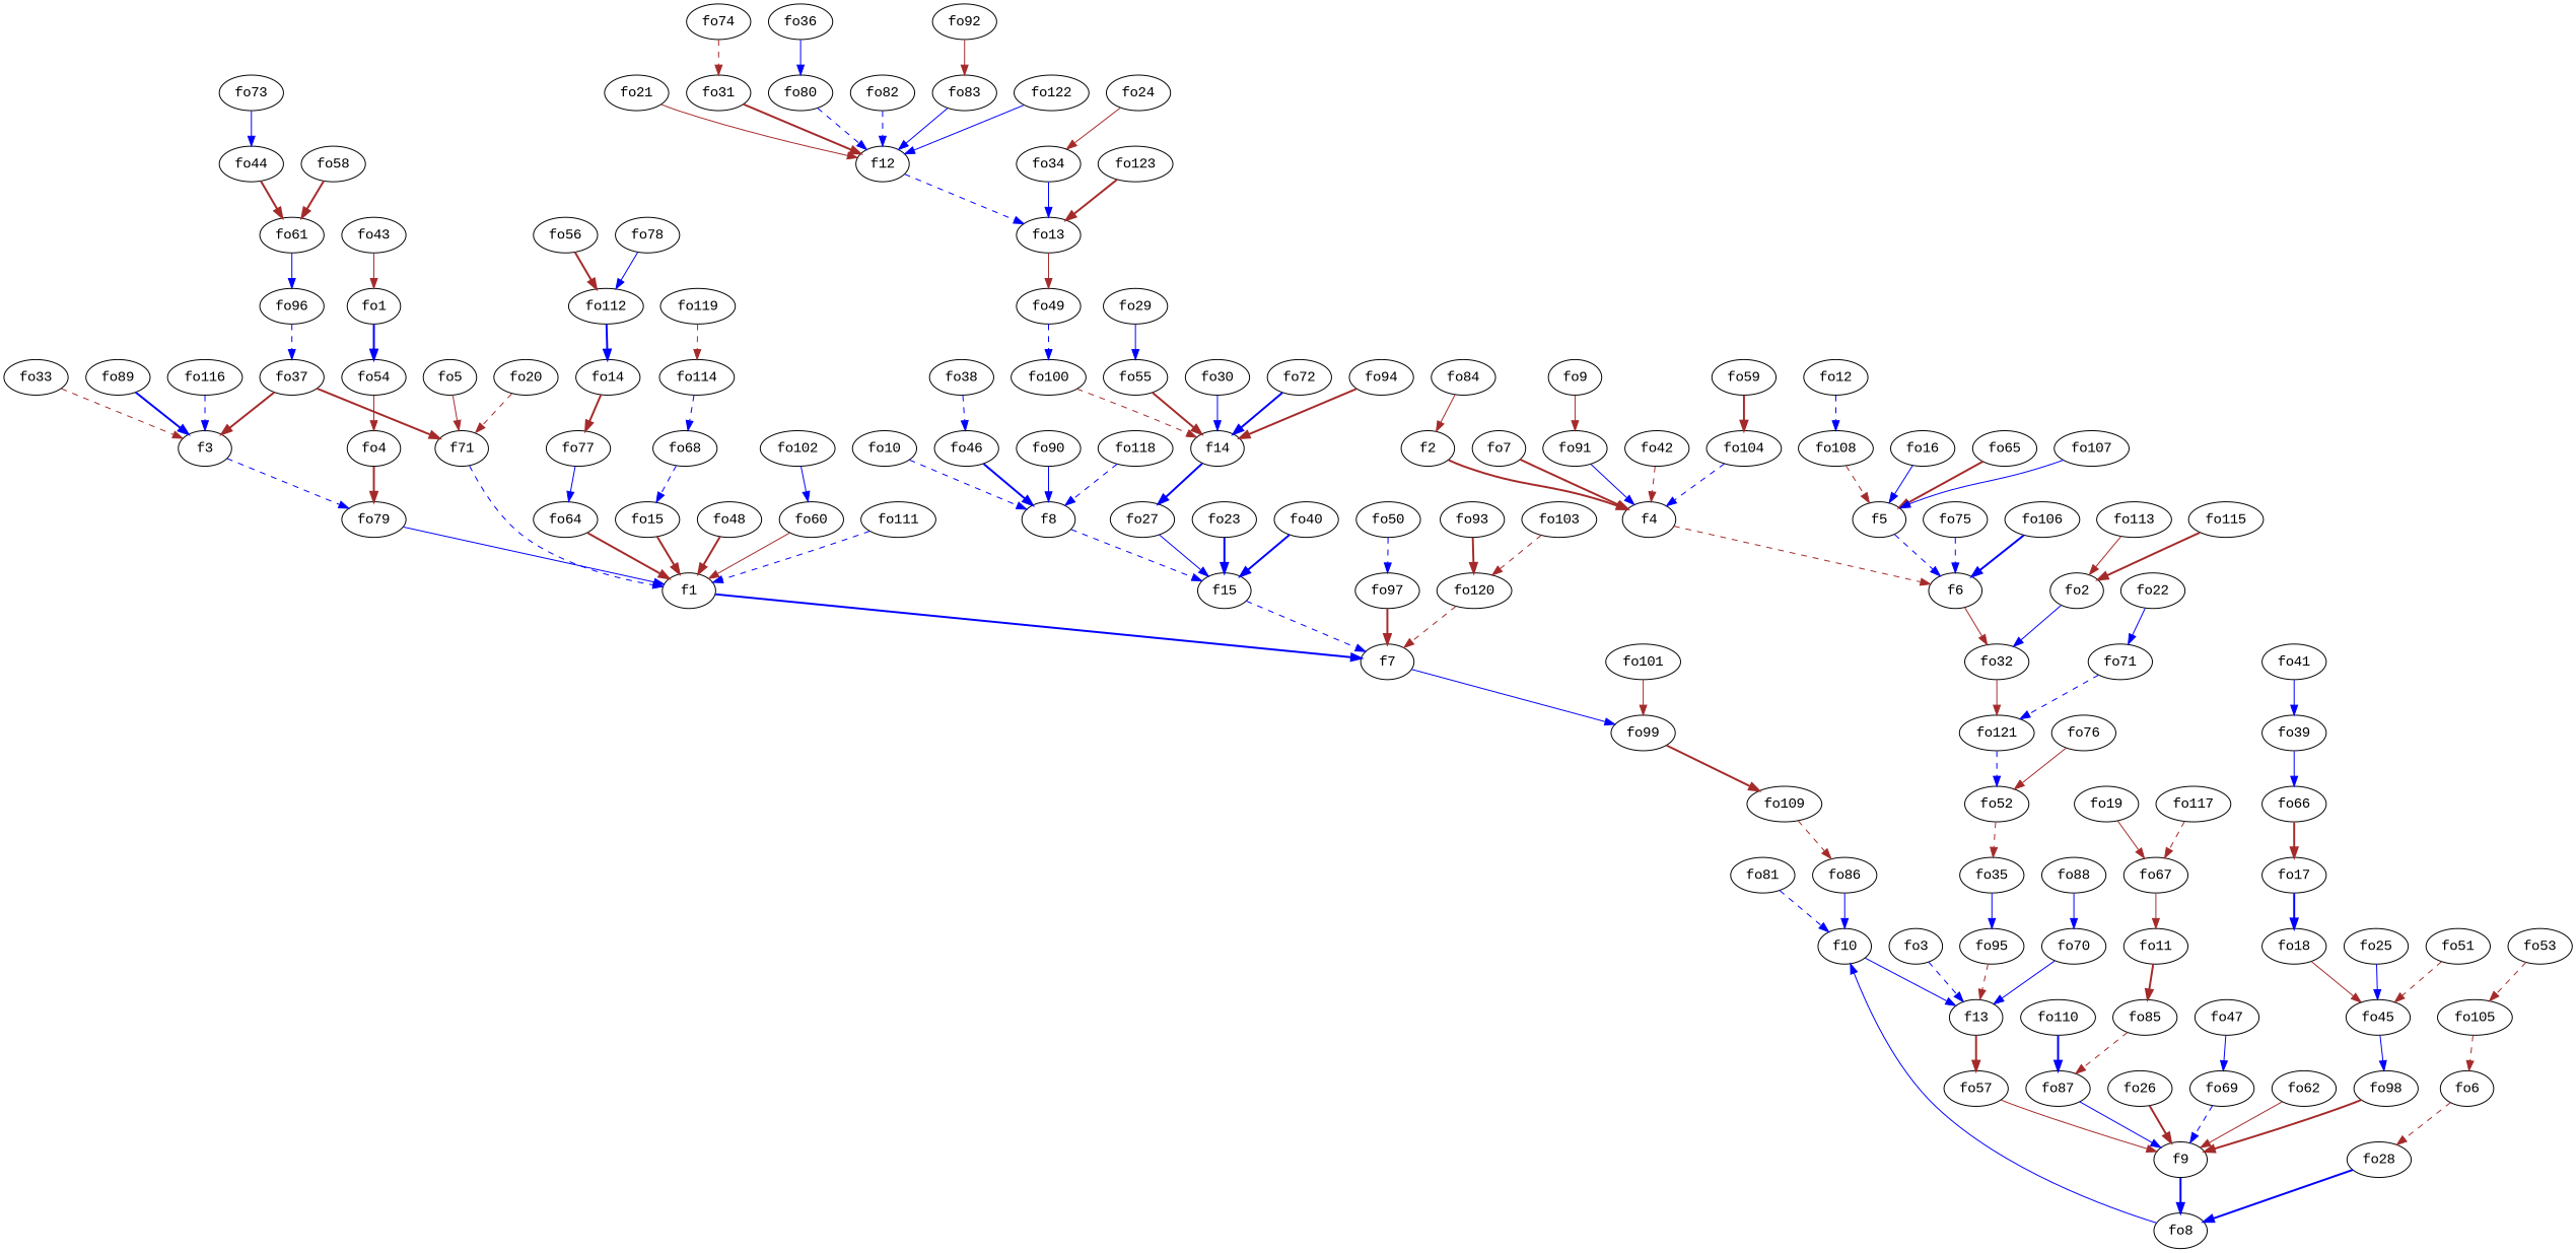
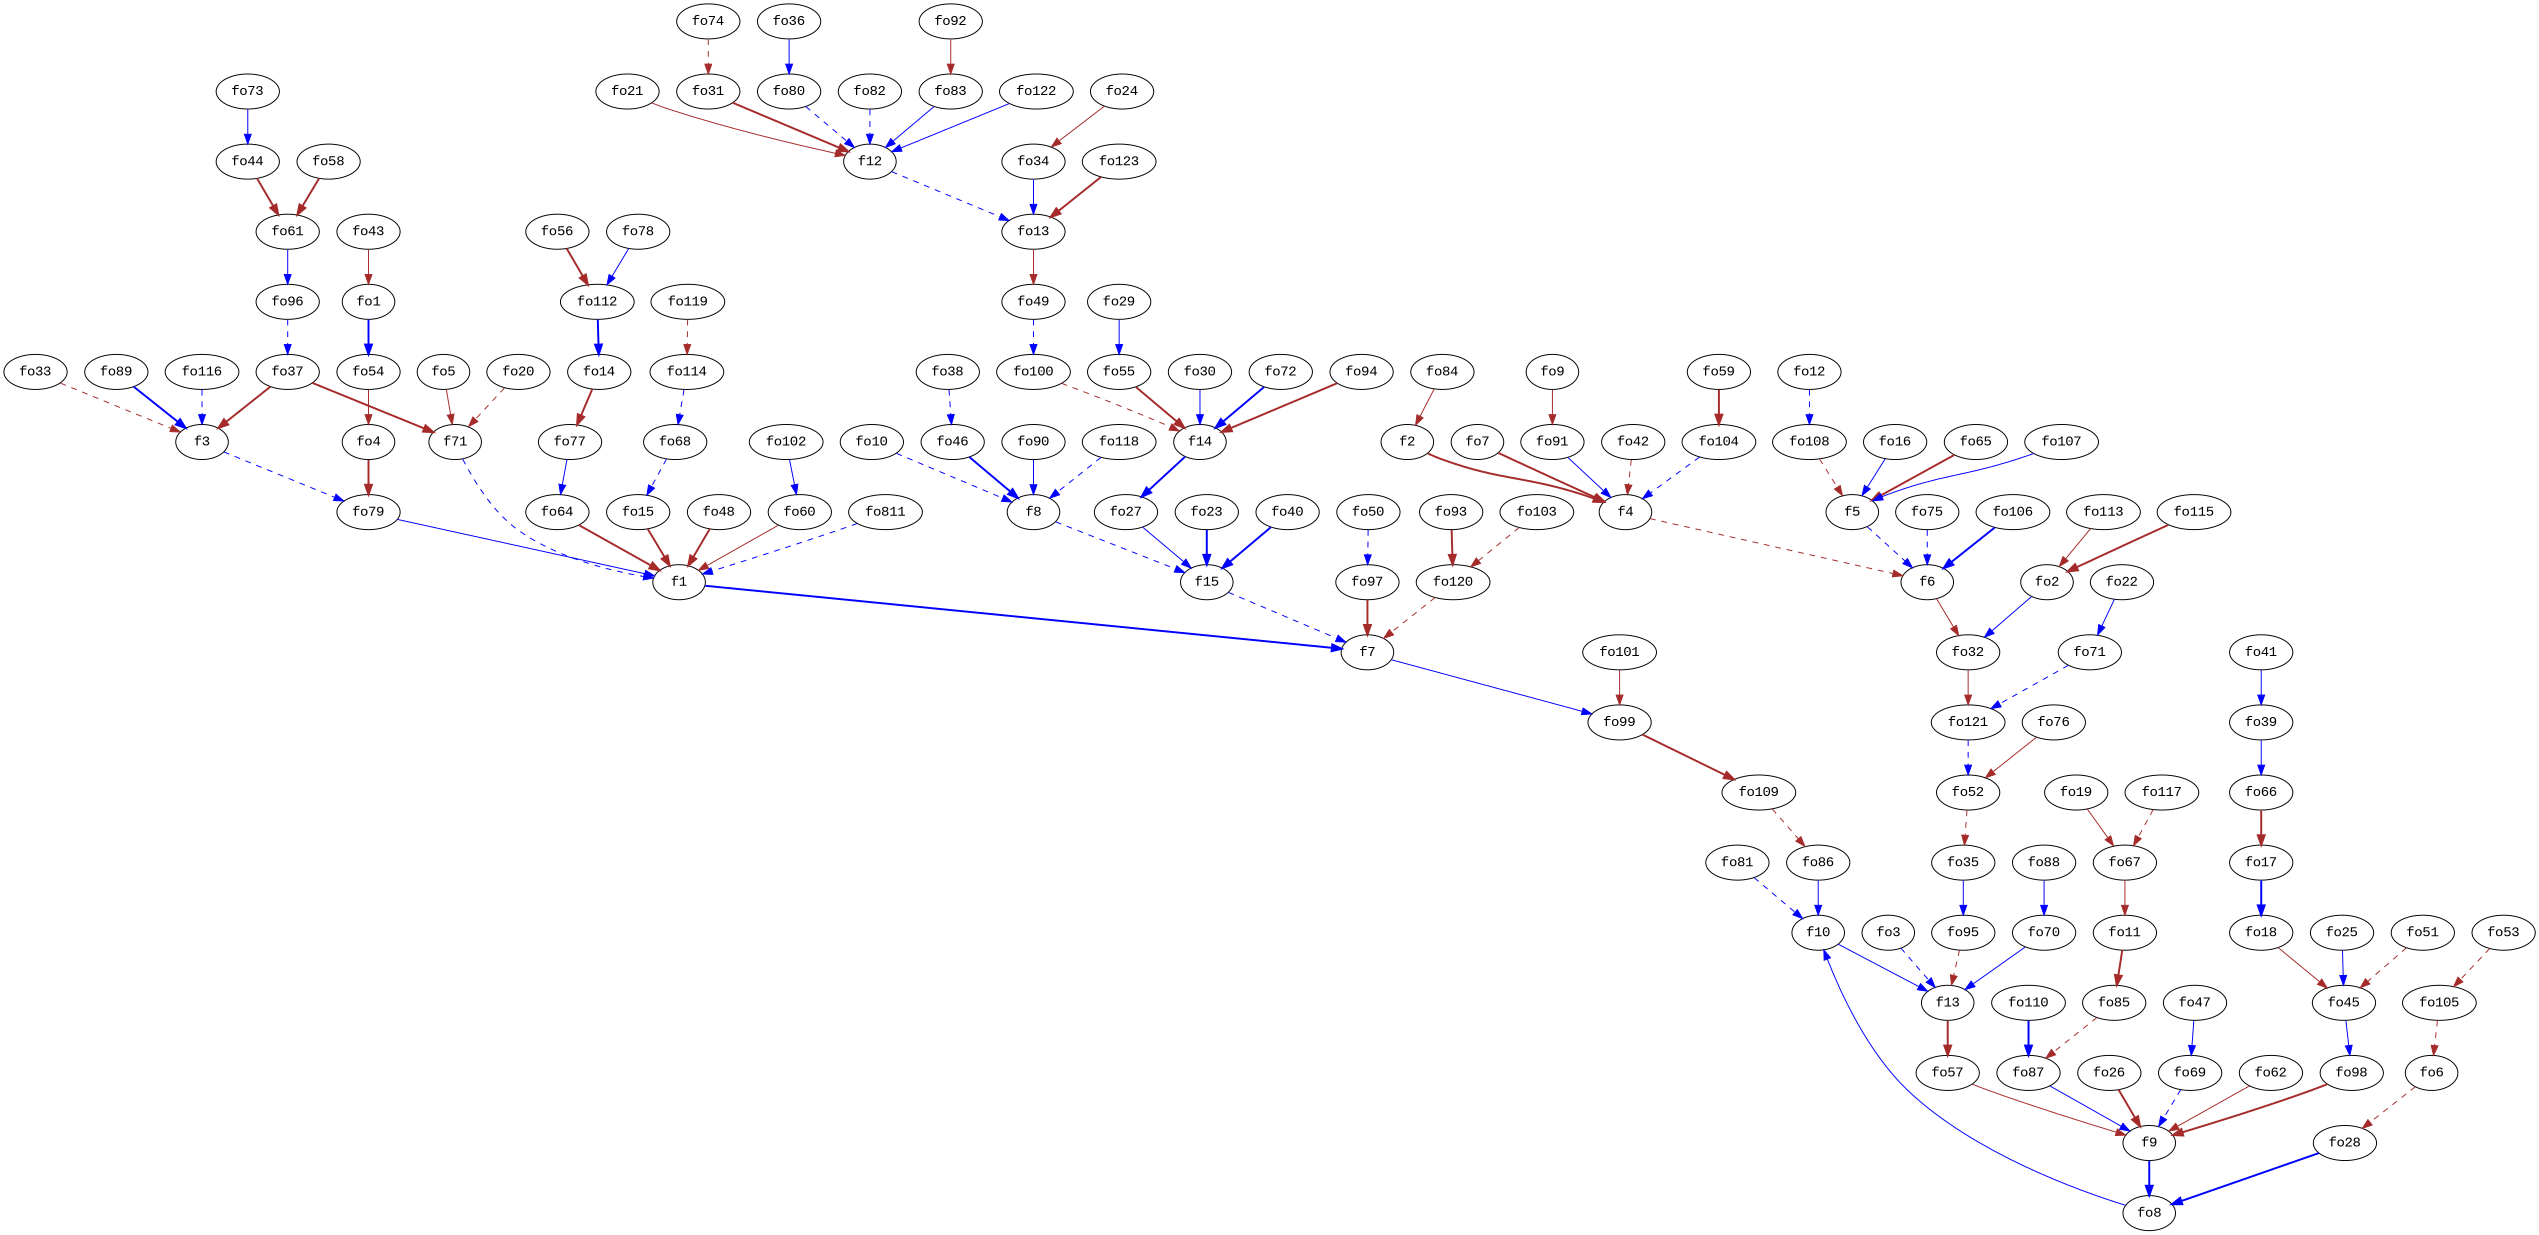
  strict digraph {
    fontname="Liberation Mono"
    node [fontname="Liberation Mono"]
    edge [color=blue fontname="Liberation Mono" style=solid weight=2]
    f1
    f7
    fo99
    f2
    f4
    f6
    f3
    fo79
    fo32
    f5
    fo121
    fo109
    f8
    f15
    f9
    fo8
    f10
    f13
    fo57
    n20 [label=f71]
    f12
    fo13
    fo49
    f14
    fo27
    fo1
    fo54
    fo4
    fo2
    fo3
    fo5
    fo6
    fo28
    fo7
    fo9
    fo91
    fo10
    fo11
    fo85
    fo87
    fo12
    fo108
    fo100
    fo14
    fo77
    fo64
    fo15
    fo16
    fo17
    fo18
    fo45
    fo98
    fo19
    fo67
    fo20
    fo21
    fo22
    fo71
    fo23
    fo24
    fo34
    fo25
    fo26
    fo29
    fo55
    fo30
    fo31
    fo52
    fo33
    fo35
    fo95
    fo36
    fo80
    fo37
    fo38
    fo46
    fo39
    fo66
    fo40
    fo41
    fo42
    fo43
    fo44
    fo61
    fo96
    fo47
    fo69
    fo48
    fo50
    fo97
    fo51
    fo53
    fo105
    fo56
    fo112
    fo58
    fo59
    fo104
    fo60
    fo62
    fo65
    fo68
    fo70
    fo72
    fo73
    fo74
    fo75
    fo76
    fo78
    fo81
    fo82
    fo83
    fo84
    fo86
    fo88
    fo89
    fo90
    fo92
    fo93
    fo120
    fo94
    fo101
    fo102
    fo103
    fo106
    fo107
    fo110
-   fo111
+   fo111 [label=fo811]
    fo113
    fo114
    fo115
    fo116
    fo117
    fo118
    fo119
    fo122
    fo123
    f1 -> f7 [style=bold]
    f7 -> fo99
    fo99 -> fo109 [color=brown style=bold]
    f2 -> f4 [color=brown style=bold]
    f4 -> f6 [color=brown style=dashed]
    f6 -> fo32 [color=brown]
    f3 -> fo79 [style=dashed]
    fo79 -> f1
    fo32 -> fo121 [color=brown]
    f5 -> f6 [style=dashed]
    fo121 -> fo52 [style=dashed]
    fo109 -> fo86 [color=brown style=dashed]
    f8 -> f15 [style=dashed]
    f15 -> f7 [style=dashed]
    f9 -> fo8 [style=bold]
    fo8 -> f10
    f10 -> f13
    f13 -> fo57 [color=brown style=bold]
    fo57 -> f9 [color=brown]
    n20 -> f1 [style=dashed]
    f12 -> fo13 [style=dashed]
    fo13 -> fo49 [color=brown]
    fo49 -> fo100 [style=dashed]
    f14 -> fo27 [style=bold]
    fo27 -> f15
    fo1 -> fo54 [style=bold]
    fo54 -> fo4 [color=brown]
    fo4 -> fo79 [color=brown style=bold]
    fo2 -> fo32
    fo3 -> f13 [style=dashed]
    fo5 -> n20 [color=brown]
    fo6 -> fo28 [color=brown style=dashed]
    fo28 -> fo8 [style=bold]
    fo7 -> f4 [color=brown style=bold]
    fo9 -> fo91 [color=brown]
    fo91 -> f4
    fo10 -> f8 [style=dashed]
    fo11 -> fo85 [color=brown style=bold]
    fo85 -> fo87 [color=brown style=dashed]
    fo87 -> f9
    fo12 -> fo108 [style=dashed]
    fo108 -> f5 [color=brown style=dashed]
    fo100 -> f14 [color=brown style=dashed]
    fo14 -> fo77 [color=brown style=bold]
    fo77 -> fo64
    fo64 -> f1 [color=brown style=bold]
    fo15 -> f1 [color=brown style=bold]
    fo16 -> f5
    fo17 -> fo18 [style=bold]
    fo18 -> fo45 [color=brown]
    fo45 -> fo98
    fo98 -> f9 [color=brown style=bold]
    fo19 -> fo67 [color=brown]
    fo67 -> fo11 [color=brown]
    fo20 -> n20 [color=brown style=dashed]
    fo21 -> f12 [color=brown]
    fo22 -> fo71
    fo71 -> fo121 [style=dashed]
    fo23 -> f15 [style=bold]
    fo24 -> fo34 [color=brown]
    fo34 -> fo13
    fo25 -> fo45
    fo26 -> f9 [color=brown style=bold]
    fo29 -> fo55
    fo55 -> f14 [color=brown style=bold]
    fo30 -> f14
    fo31 -> f12 [color=brown style=bold]
    fo52 -> fo35 [color=brown style=dashed]
    fo33 -> f3 [color=brown style=dashed]
    fo35 -> fo95
    fo95 -> f13 [color=brown style=dashed]
    fo36 -> fo80
    fo80 -> f12 [style=dashed]
    fo37 -> f3 [color=brown style=bold]
    fo37 -> n20 [color=brown style=bold]
    fo38 -> fo46 [style=dashed]
    fo46 -> f8 [style=bold]
    fo39 -> fo66
    fo66 -> fo17 [color=brown style=bold]
    fo40 -> f15 [style=bold]
    fo41 -> fo39
    fo42 -> f4 [color=brown style=dashed]
    fo43 -> fo1 [color=brown]
    fo44 -> fo61 [color=brown style=bold]
    fo61 -> fo96
    fo96 -> fo37 [style=dashed]
    fo47 -> fo69
    fo69 -> f9 [style=dashed]
    fo48 -> f1 [color=brown style=bold]
    fo50 -> fo97 [style=dashed]
    fo97 -> f7 [color=brown style=bold]
    fo51 -> fo45 [color=brown style=dashed]
    fo53 -> fo105 [color=brown style=dashed]
    fo105 -> fo6 [color=brown style=dashed]
    fo56 -> fo112 [color=brown style=bold]
    fo112 -> fo14 [style=bold]
    fo58 -> fo61 [color=brown style=bold]
    fo59 -> fo104 [color=brown style=bold]
    fo104 -> f4 [style=dashed]
    fo60 -> f1 [color=brown]
    fo62 -> f9 [color=brown]
    fo65 -> f5 [color=brown style=bold]
    fo68 -> fo15 [style=dashed]
    fo70 -> f13
    fo72 -> f14 [style=bold]
    fo73 -> fo44
    fo74 -> fo31 [color=brown style=dashed]
    fo75 -> f6 [style=dashed]
    fo76 -> fo52 [color=brown]
    fo78 -> fo112
    fo81 -> f10 [style=dashed]
    fo82 -> f12 [style=dashed]
    fo83 -> f12
    fo84 -> f2 [color=brown]
    fo86 -> f10
    fo88 -> fo70
    fo89 -> f3 [style=bold]
    fo90 -> f8
    fo92 -> fo83 [color=brown]
    fo93 -> fo120 [color=brown style=bold]
    fo120 -> f7 [color=brown style=dashed]
    fo94 -> f14 [color=brown style=bold]
    fo101 -> fo99 [color=brown]
    fo102 -> fo60
    fo103 -> fo120 [color=brown style=dashed]
    fo106 -> f6 [style=bold]
    fo107 -> f5
    fo110 -> fo87 [style=bold]
    fo111 -> f1 [style=dashed]
    fo113 -> fo2 [color=brown]
    fo114 -> fo68 [style=dashed]
    fo115 -> fo2 [color=brown style=bold]
    fo116 -> f3 [style=dashed]
    fo117 -> fo67 [color=brown style=dashed]
    fo118 -> f8 [style=dashed]
    fo119 -> fo114 [color=brown style=dashed]
    fo122 -> f12
    fo123 -> fo13 [color=brown style=bold]
  }
